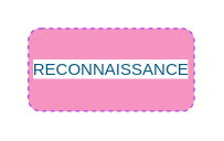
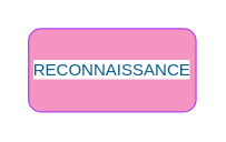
  <mxCell id="0" />
  <mxCell id="1" parent="0" />
- <mxCell id="2" value="&lt;span style=&quot;background-color: rgb(255 , 255 , 255)&quot;&gt;RECONNAISSANCE&lt;/span&gt;" style="rounded=1;whiteSpace=wrap;html=1;sketch=0;fontColor=#095C86;strokeColor=#AF45ED;fillColor=#F694C1;dashed=1;" vertex="1" parent="1"><mxGeometry x="20" y="20" width="120" height="60" as="geometry" /></mxCell>
+ <mxCell id="2" value="&lt;span style=&quot;background-color: rgb(255 , 255 , 255)&quot;&gt;RECONNAISSANCE&lt;/span&gt;" style="rounded=1;whiteSpace=wrap;html=1;sketch=0;fontColor=#095C86;strokeColor=#AF45ED;fillColor=#F694C1;" vertex="1" parent="1"><mxGeometry x="20" y="20" width="120" height="60" as="geometry" /></mxCell>
